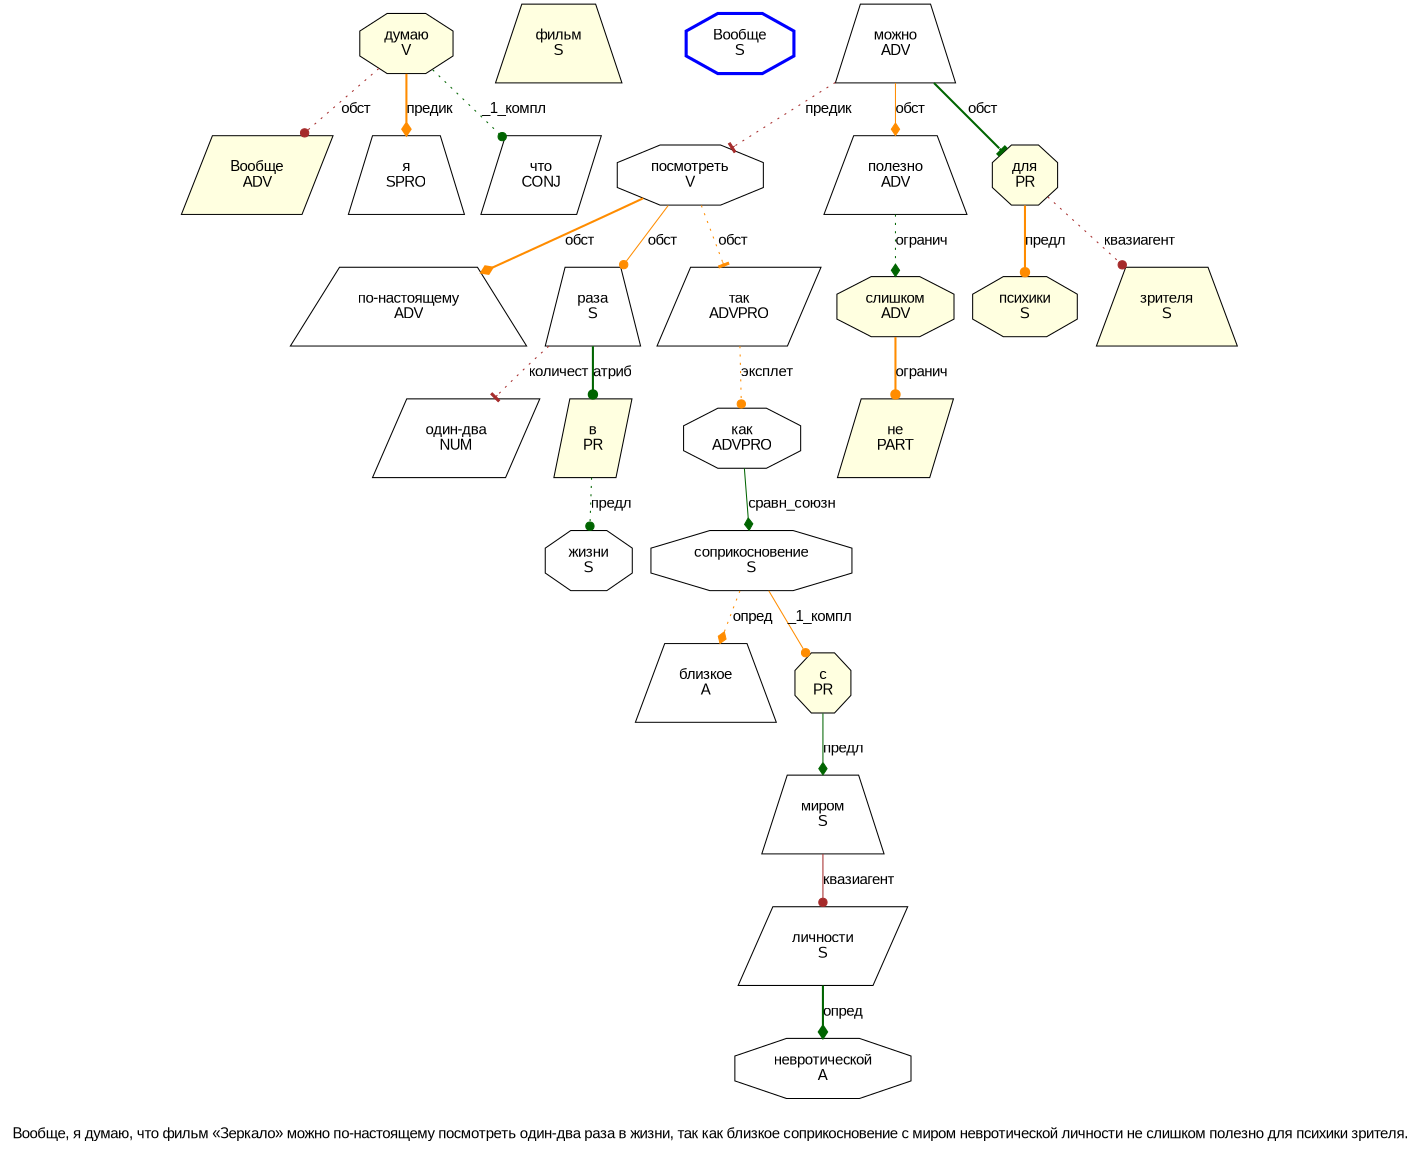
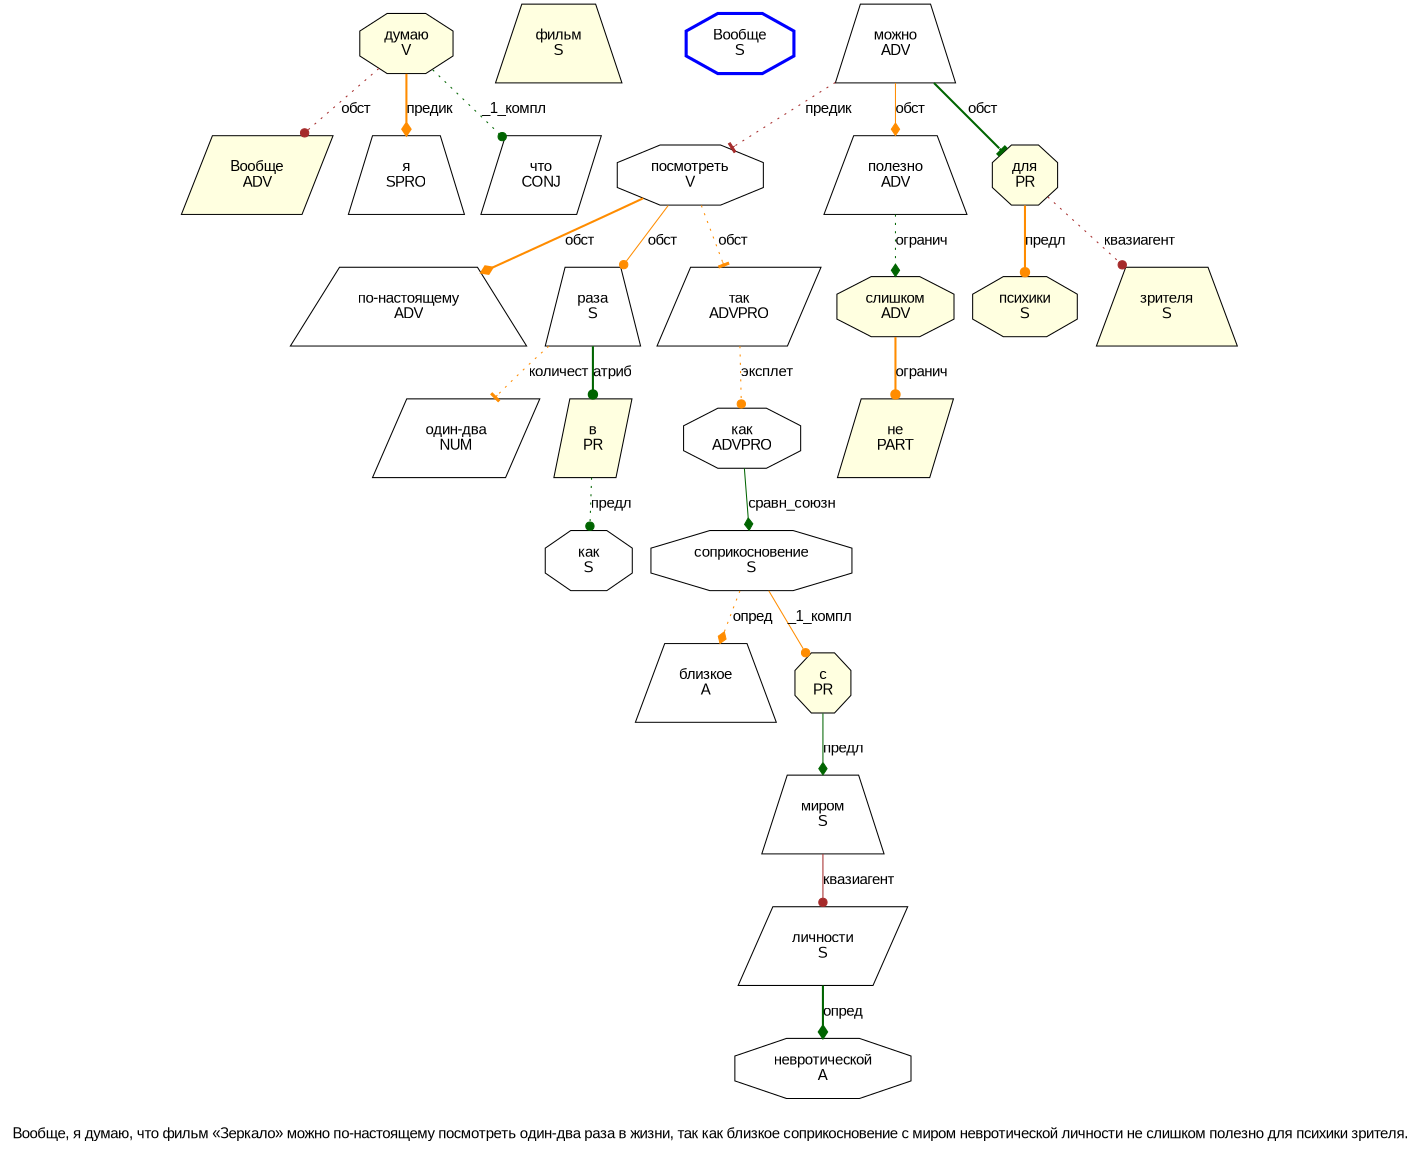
  digraph {
    fontname="Liberation Sans"
    label="Вообще, я думаю, что фильм «Зеркало» можно по-настоящему посмотреть один-два раза в жизни, так как близкое соприкосновение с миром невротической личности не слишком полезно для психики зрителя."
    node [fillcolor=white fontname="Liberation Sans" penwidth=1 shape=octagon style=filled]
    edge [arrowhead=dot color=darkorange fontname="Liberation Sans" style=dotted]
    n1 [fillcolor=lightyellow label="Вообще\nADV" shape=parallelogram]
    n2 [label="я\nSPRO" shape=trapezium]
    n3 [fillcolor=lightyellow label="думаю\nV"]
    n4 [label="что\nCONJ" shape=parallelogram]
    n5 [fillcolor=lightyellow label="фильм\nS" shape=trapezium]
    n6 [color=blue label="Вообще\nS" penwidth=3]
    n7 [label="можно\nADV" shape=trapezium]
    n8 [label="посмотреть\nV"]
    n9 [label="полезно\nADV" shape=trapezium]
    n10 [fillcolor=lightyellow label="для\nPR"]
    n11 [label="по-настоящему\nADV" shape=trapezium]
    n12 [label="раза\nS" shape=trapezium]
    n13 [label="так\nADVPRO" shape=parallelogram]
    n14 [fillcolor=lightyellow label="слишком\nADV"]
    n15 [fillcolor=lightyellow label="психики\nS"]
    n16 [fillcolor=lightyellow label="зрителя\nS" shape=trapezium]
    n17 [label="один-два\nNUM" shape=parallelogram]
    n18 [fillcolor=lightyellow label="в\nPR" shape=parallelogram]
    n19 [label="как\nADVPRO"]
-   n20 [label="жизни\nS"]
+   n20 [label="как\nS"]
    n21 [label="соприкосновение\nS"]
    n22 [label="близкое\nA" shape=trapezium]
    n23 [fillcolor=lightyellow label="с\nPR"]
    n24 [label="миром\nS" shape=trapezium]
    n25 [label="личности\nS" shape=parallelogram]
    n26 [label="невротической\nA"]
    n27 [fillcolor=lightyellow label="не\nPART" shape=parallelogram]
    n3 -> n1 [color=brown label="обст"]
    n3 -> n2 [arrowhead=diamond label="предик" style=bold]
    n3 -> n4 [color=darkgreen label="_1_компл"]
    n7 -> n8 [arrowhead=tee color=brown label="предик"]
    n7 -> n9 [arrowhead=diamond label="обст" style=solid]
    n7 -> n10 [arrowhead=tee color=darkgreen label="обст" style=bold]
    n8 -> n11 [arrowhead=diamond label="обст" style=bold]
    n8 -> n12 [label="обст" style=solid]
    n8 -> n13 [arrowhead=tee label="обст"]
    n9 -> n14 [arrowhead=diamond color=darkgreen label="огранич"]
    n10 -> n15 [label="предл" style=bold]
    n10 -> n16 [color=brown label="квазиагент"]
-   n12 -> n17 [arrowhead=tee color=brown label="количест"]
+   n12 -> n17 [arrowhead=tee label="количест"]
    n12 -> n18 [color=darkgreen label="атриб" style=bold]
    n13 -> n19 [label="эксплет"]
    n14 -> n27 [label="огранич" style=bold]
    n18 -> n20 [color=darkgreen label="предл"]
    n19 -> n21 [arrowhead=diamond color=darkgreen label="сравн_союзн" style=solid]
    n21 -> n22 [arrowhead=diamond label="опред"]
    n21 -> n23 [label="_1_компл" style=solid]
    n23 -> n24 [arrowhead=diamond color=darkgreen label="предл" style=solid]
    n24 -> n25 [color=brown label="квазиагент" style=solid]
    n25 -> n26 [arrowhead=diamond color=darkgreen label="опред" style=bold]
  }
